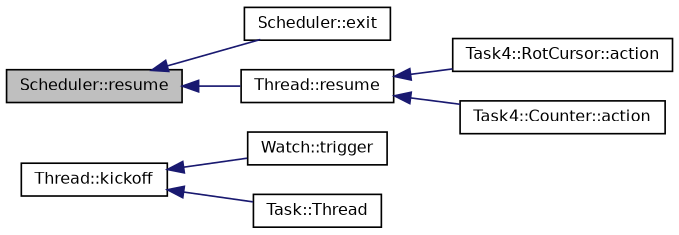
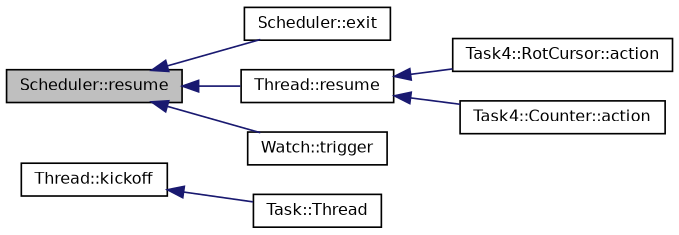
  digraph {
    rankdir=LR
    node [color=black fontname=Helvetica fontsize=10 shape=record]
    edge [color=midnightblue dir=back fontname=Helvetica fontsize=10 labelfontname=Helvetica labelfontsize=10 style=solid]
    n1 [fillcolor=grey75 fontcolor=black height=0.2 label="Scheduler::resume" style=filled width=0.4]
    n2 [height=0.2 label="Watch::trigger" width=0.4]
    n3 [height=0.2 label="Scheduler::exit" width=0.4]
    n4 [height=0.2 label="Thread::resume" width=0.4]
    n5 [height=0.2 label="Task4::RotCursor::action" width=0.4]
    n6 [height=0.2 label="Task4::Counter::action" width=0.4]
    n7 [height=0.2 label="Thread::kickoff" width=0.4]
    n8 [height=0.2 label="Task::Thread" width=0.4]
-   n7 -> n2
+   n1 -> n2
    n1 -> n3
    n1 -> n4
    n4 -> n5
    n4 -> n6
    n7 -> n8
  }
